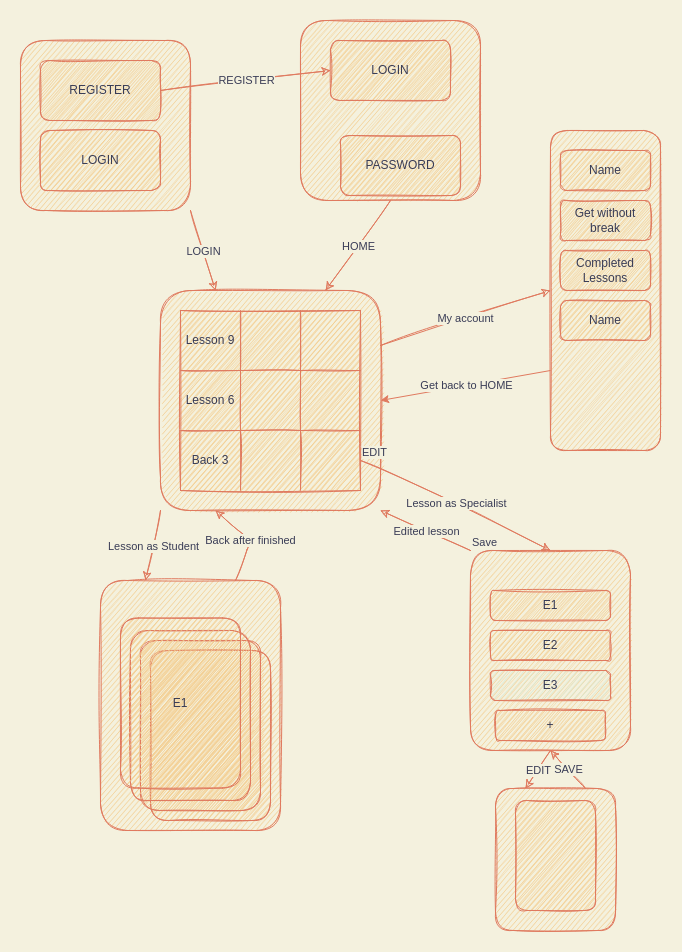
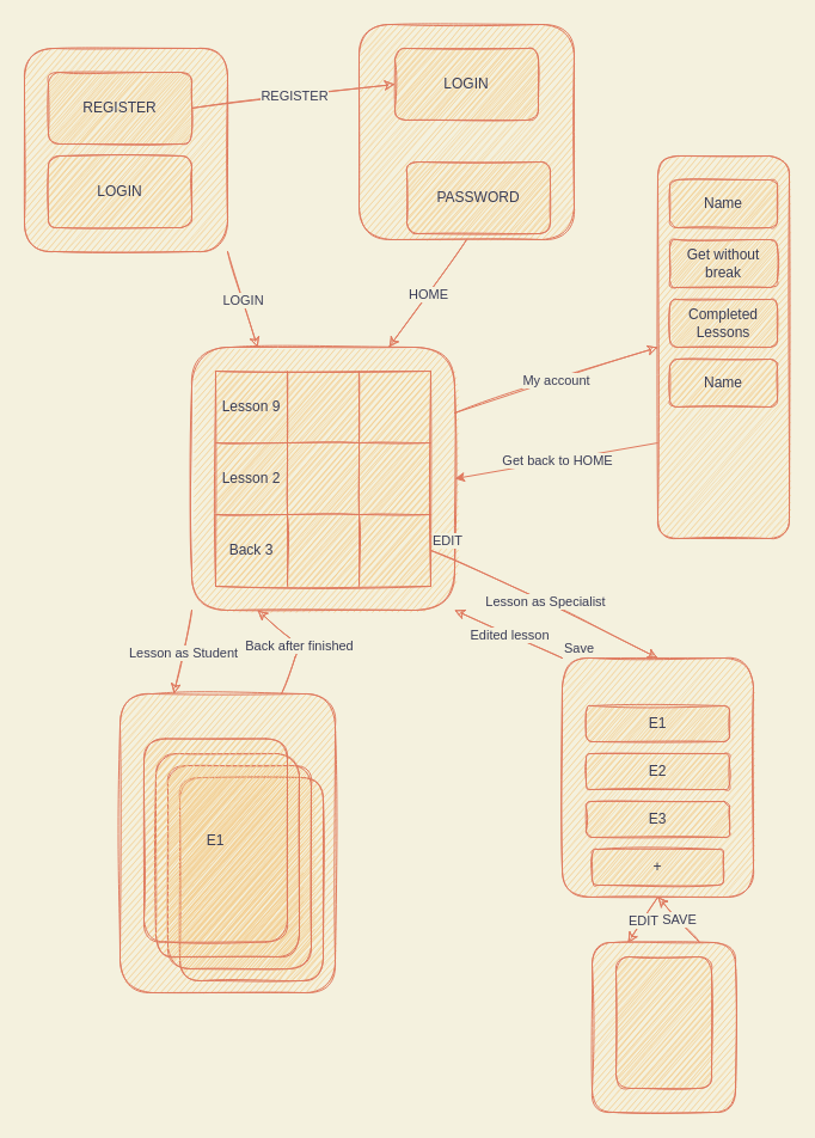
  <mxCell id="0" />
  <mxCell id="1" parent="0" />
  <mxCell id="2" value="" style="rounded=1;whiteSpace=wrap;html=1;fillColor=#F2CC8F;strokeColor=#E07A5F;fontColor=#393C56;sketch=1;" parent="1" vertex="1"><mxGeometry x="100" y="580" width="180" height="250" as="geometry" /></mxCell>
  <mxCell id="3" value="" style="rounded=1;whiteSpace=wrap;html=1;fillColor=#F2CC8F;strokeColor=#E07A5F;fontColor=#393C56;sketch=1;" parent="1" vertex="1"><mxGeometry x="470" y="550" width="160" height="200" as="geometry" /></mxCell>
  <mxCell id="4" value="" style="whiteSpace=wrap;html=1;aspect=fixed;fillColor=#F2CC8F;strokeColor=#E07A5F;fontColor=#393C56;rounded=1;sketch=1;" parent="1" vertex="1"><mxGeometry x="300" y="20" width="180" height="180" as="geometry" /></mxCell>
  <mxCell id="5" value="" style="whiteSpace=wrap;html=1;aspect=fixed;fillColor=#F2CC8F;strokeColor=#E07A5F;fontColor=#393C56;rounded=1;sketch=1;" parent="1" vertex="1"><mxGeometry x="20" y="40" width="170" height="170" as="geometry" /></mxCell>
  <mxCell id="6" value="REGISTER" style="rounded=1;whiteSpace=wrap;html=1;align=center;fillColor=#F2CC8F;strokeColor=#E07A5F;fontColor=#393C56;sketch=1;" parent="1" vertex="1"><mxGeometry x="40" y="60" width="120" height="60" as="geometry" /></mxCell>
  <mxCell id="7" value="LOGIN" style="rounded=1;whiteSpace=wrap;html=1;fillColor=#F2CC8F;strokeColor=#E07A5F;fontColor=#393C56;sketch=1;" parent="1" vertex="1"><mxGeometry x="40" y="130" width="120" height="60" as="geometry" /></mxCell>
  <mxCell id="8" value="LOGIN" style="rounded=1;whiteSpace=wrap;html=1;fillColor=#F2CC8F;strokeColor=#E07A5F;fontColor=#393C56;sketch=1;" parent="1" vertex="1"><mxGeometry x="330" y="40" width="120" height="60" as="geometry" /></mxCell>
  <mxCell id="9" value="" style="whiteSpace=wrap;html=1;aspect=fixed;fillColor=#F2CC8F;strokeColor=#E07A5F;fontColor=#393C56;rounded=1;sketch=1;" parent="1" vertex="1"><mxGeometry x="160" y="290" width="220" height="220" as="geometry" /></mxCell>
  <mxCell id="10" value="" style="endArrow=classic;html=1;rounded=1;entryX=0.75;entryY=0;entryDx=0;entryDy=0;exitX=0.5;exitY=1;exitDx=0;exitDy=0;labelBackgroundColor=#F4F1DE;strokeColor=#E07A5F;fontColor=#393C56;sketch=1;" parent="1" source="4" target="9" edge="1"><mxGeometry relative="1" as="geometry"><mxPoint x="332.5" y="210" as="sourcePoint" /><mxPoint x="390" y="260" as="targetPoint" /></mxGeometry></mxCell>
  <mxCell id="11" value="HOME" style="edgeLabel;resizable=0;html=1;align=center;verticalAlign=middle;labelBackgroundColor=#F4F1DE;fontColor=#393C56;rounded=1;sketch=1;" parent="10" connectable="0" vertex="1"><mxGeometry relative="1" as="geometry" /></mxCell>
  <mxCell id="12" value="" style="endArrow=classic;html=1;rounded=1;exitX=1;exitY=1;exitDx=0;exitDy=0;entryX=0.25;entryY=0;entryDx=0;entryDy=0;labelBackgroundColor=#F4F1DE;strokeColor=#E07A5F;fontColor=#393C56;sketch=1;" parent="1" source="5" target="9" edge="1"><mxGeometry relative="1" as="geometry"><mxPoint x="150" y="240" as="sourcePoint" /><mxPoint x="250" y="240" as="targetPoint" /></mxGeometry></mxCell>
  <mxCell id="13" value="LOGIN" style="edgeLabel;resizable=0;html=1;align=center;verticalAlign=middle;labelBackgroundColor=#F4F1DE;fontColor=#393C56;rounded=1;sketch=1;" parent="12" connectable="0" vertex="1"><mxGeometry relative="1" as="geometry" /></mxCell>
  <mxCell id="14" value="" style="endArrow=classic;html=1;rounded=1;exitX=1;exitY=0.5;exitDx=0;exitDy=0;entryX=0;entryY=0.5;entryDx=0;entryDy=0;labelBackgroundColor=#F4F1DE;strokeColor=#E07A5F;fontColor=#393C56;sketch=1;" parent="1" source="6" target="8" edge="1"><mxGeometry relative="1" as="geometry"><mxPoint x="200" y="120" as="sourcePoint" /><mxPoint x="300" y="120" as="targetPoint" /></mxGeometry></mxCell>
  <mxCell id="15" value="REGISTER" style="edgeLabel;resizable=0;html=1;align=center;verticalAlign=middle;labelBackgroundColor=#F4F1DE;fontColor=#393C56;rounded=1;sketch=1;" parent="14" connectable="0" vertex="1"><mxGeometry relative="1" as="geometry" /></mxCell>
  <mxCell id="16" value="PASSWORD" style="rounded=1;whiteSpace=wrap;html=1;fillColor=#F2CC8F;strokeColor=#E07A5F;fontColor=#393C56;sketch=1;" parent="1" vertex="1"><mxGeometry x="340" y="135" width="120" height="60" as="geometry" /></mxCell>
  <mxCell id="17" value="" style="rounded=1;whiteSpace=wrap;html=1;fillColor=#F2CC8F;strokeColor=#E07A5F;fontColor=#393C56;sketch=1;" parent="1" vertex="1"><mxGeometry x="550" y="130" width="110" height="320" as="geometry" /></mxCell>
  <mxCell id="18" value="" style="endArrow=classic;html=1;rounded=1;exitX=1;exitY=0.25;exitDx=0;exitDy=0;entryX=0;entryY=0.5;entryDx=0;entryDy=0;labelBackgroundColor=#F4F1DE;strokeColor=#E07A5F;fontColor=#393C56;sketch=1;" parent="1" source="9" target="17" edge="1"><mxGeometry relative="1" as="geometry"><mxPoint x="510" y="310" as="sourcePoint" /><mxPoint x="610" y="310" as="targetPoint" /></mxGeometry></mxCell>
  <mxCell id="19" value="My account" style="edgeLabel;resizable=0;html=1;align=center;verticalAlign=middle;labelBackgroundColor=#F4F1DE;fontColor=#393C56;rounded=1;sketch=1;" parent="18" connectable="0" vertex="1"><mxGeometry relative="1" as="geometry" /></mxCell>
  <mxCell id="20" value="Name" style="rounded=1;whiteSpace=wrap;html=1;fillColor=#F2CC8F;strokeColor=#E07A5F;fontColor=#393C56;sketch=1;" parent="1" vertex="1"><mxGeometry x="560" y="150" width="90" height="40" as="geometry" /></mxCell>
  <mxCell id="21" value="" style="shape=table;html=1;whiteSpace=wrap;startSize=0;container=1;collapsible=0;childLayout=tableLayout;fillColor=#F2CC8F;strokeColor=#E07A5F;fontColor=#393C56;rounded=1;sketch=1;" parent="1" vertex="1"><mxGeometry x="180" y="310" width="180" height="180" as="geometry" /></mxCell>
  <mxCell id="22" value="" style="shape=tableRow;horizontal=0;startSize=0;swimlaneHead=0;swimlaneBody=0;top=0;left=0;bottom=0;right=0;collapsible=0;dropTarget=0;fillColor=none;points=[[0,0.5],[1,0.5]];portConstraint=eastwest;strokeColor=#E07A5F;fontColor=#393C56;rounded=1;sketch=1;" parent="21" vertex="1"><mxGeometry width="180" height="60" as="geometry" /></mxCell>
  <mxCell id="23" value="Lesson 9" style="shape=partialRectangle;html=1;whiteSpace=wrap;connectable=0;fillColor=none;top=0;left=0;bottom=0;right=0;overflow=hidden;strokeColor=#E07A5F;fontColor=#393C56;rounded=1;sketch=1;" parent="22" vertex="1"><mxGeometry width="60" height="60" as="geometry"><mxRectangle width="60" height="60" as="alternateBounds" /></mxGeometry></mxCell>
  <mxCell id="24" value="" style="shape=partialRectangle;html=1;whiteSpace=wrap;connectable=0;fillColor=none;top=0;left=0;bottom=0;right=0;overflow=hidden;strokeColor=#E07A5F;fontColor=#393C56;rounded=1;sketch=1;" parent="22" vertex="1"><mxGeometry x="60" width="60" height="60" as="geometry"><mxRectangle width="60" height="60" as="alternateBounds" /></mxGeometry></mxCell>
  <mxCell id="25" value="" style="shape=partialRectangle;html=1;whiteSpace=wrap;connectable=0;fillColor=none;top=0;left=0;bottom=0;right=0;overflow=hidden;strokeColor=#E07A5F;fontColor=#393C56;rounded=1;sketch=1;" parent="22" vertex="1"><mxGeometry x="120" width="60" height="60" as="geometry"><mxRectangle width="60" height="60" as="alternateBounds" /></mxGeometry></mxCell>
  <mxCell id="26" value="" style="shape=tableRow;horizontal=0;startSize=0;swimlaneHead=0;swimlaneBody=0;top=0;left=0;bottom=0;right=0;collapsible=0;dropTarget=0;fillColor=none;points=[[0,0.5],[1,0.5]];portConstraint=eastwest;strokeColor=#E07A5F;fontColor=#393C56;rounded=1;sketch=1;" parent="21" vertex="1"><mxGeometry y="60" width="180" height="60" as="geometry" /></mxCell>
- <mxCell id="27" value="Lesson 6" style="shape=partialRectangle;html=1;whiteSpace=wrap;connectable=0;fillColor=none;top=0;left=0;bottom=0;right=0;overflow=hidden;strokeColor=#E07A5F;fontColor=#393C56;rounded=1;sketch=1;" parent="26" vertex="1"><mxGeometry width="60" height="60" as="geometry"><mxRectangle width="60" height="60" as="alternateBounds" /></mxGeometry></mxCell>
+ <mxCell id="27" value="Lesson 2" style="shape=partialRectangle;html=1;whiteSpace=wrap;connectable=0;fillColor=none;top=0;left=0;bottom=0;right=0;overflow=hidden;strokeColor=#E07A5F;fontColor=#393C56;rounded=1;sketch=1;" parent="26" vertex="1"><mxGeometry width="60" height="60" as="geometry"><mxRectangle width="60" height="60" as="alternateBounds" /></mxGeometry></mxCell>
  <mxCell id="28" value="" style="shape=partialRectangle;html=1;whiteSpace=wrap;connectable=0;fillColor=none;top=0;left=0;bottom=0;right=0;overflow=hidden;strokeColor=#E07A5F;fontColor=#393C56;rounded=1;sketch=1;" parent="26" vertex="1"><mxGeometry x="60" width="60" height="60" as="geometry"><mxRectangle width="60" height="60" as="alternateBounds" /></mxGeometry></mxCell>
  <mxCell id="29" value="" style="shape=partialRectangle;html=1;whiteSpace=wrap;connectable=0;fillColor=none;top=0;left=0;bottom=0;right=0;overflow=hidden;strokeColor=#E07A5F;fontColor=#393C56;rounded=1;sketch=1;" parent="26" vertex="1"><mxGeometry x="120" width="60" height="60" as="geometry"><mxRectangle width="60" height="60" as="alternateBounds" /></mxGeometry></mxCell>
  <mxCell id="30" value="" style="shape=tableRow;horizontal=0;startSize=0;swimlaneHead=0;swimlaneBody=0;top=0;left=0;bottom=0;right=0;collapsible=0;dropTarget=0;fillColor=none;points=[[0,0.5],[1,0.5]];portConstraint=eastwest;strokeColor=#E07A5F;fontColor=#393C56;rounded=1;sketch=1;" parent="21" vertex="1"><mxGeometry y="120" width="180" height="60" as="geometry" /></mxCell>
  <mxCell id="31" value="Back 3" style="shape=partialRectangle;html=1;whiteSpace=wrap;connectable=0;fillColor=none;top=0;left=0;bottom=0;right=0;overflow=hidden;strokeColor=#E07A5F;fontColor=#393C56;rounded=1;sketch=1;" parent="30" vertex="1"><mxGeometry width="60" height="60" as="geometry"><mxRectangle width="60" height="60" as="alternateBounds" /></mxGeometry></mxCell>
  <mxCell id="32" value="" style="shape=partialRectangle;html=1;whiteSpace=wrap;connectable=0;fillColor=none;top=0;left=0;bottom=0;right=0;overflow=hidden;strokeColor=#E07A5F;fontColor=#393C56;rounded=1;sketch=1;" parent="30" vertex="1"><mxGeometry x="60" width="60" height="60" as="geometry"><mxRectangle width="60" height="60" as="alternateBounds" /></mxGeometry></mxCell>
  <mxCell id="33" value="" style="shape=partialRectangle;html=1;whiteSpace=wrap;connectable=0;fillColor=none;top=0;left=0;bottom=0;right=0;overflow=hidden;pointerEvents=1;strokeColor=#E07A5F;fontColor=#393C56;rounded=1;sketch=1;" parent="30" vertex="1"><mxGeometry x="120" width="60" height="60" as="geometry"><mxRectangle width="60" height="60" as="alternateBounds" /></mxGeometry></mxCell>
  <mxCell id="34" value="" style="endArrow=classic;html=1;rounded=1;exitX=0;exitY=1;exitDx=0;exitDy=0;entryX=0.25;entryY=0;entryDx=0;entryDy=0;labelBackgroundColor=#F4F1DE;strokeColor=#E07A5F;fontColor=#393C56;sketch=1;" parent="1" source="9" target="2" edge="1"><mxGeometry relative="1" as="geometry"><mxPoint x="400" y="470" as="sourcePoint" /><mxPoint x="70" y="580" as="targetPoint" /><Array as="points" /></mxGeometry></mxCell>
  <mxCell id="35" value="Lesson as Student" style="edgeLabel;resizable=0;html=1;align=center;verticalAlign=middle;labelBackgroundColor=#F4F1DE;fontColor=#393C56;rounded=1;sketch=1;" parent="34" connectable="0" vertex="1"><mxGeometry relative="1" as="geometry" /></mxCell>
  <mxCell id="36" value="E1" style="rounded=1;whiteSpace=wrap;html=1;fillColor=#F2CC8F;strokeColor=#E07A5F;fontColor=#393C56;sketch=1;" parent="1" vertex="1"><mxGeometry x="490" y="590" width="120" height="30" as="geometry" /></mxCell>
  <mxCell id="37" value="E2" style="rounded=1;whiteSpace=wrap;html=1;fillColor=#F2CC8F;strokeColor=#E07A5F;fontColor=#393C56;sketch=1;" parent="1" vertex="1"><mxGeometry x="490" y="630" width="120" height="30" as="geometry" /></mxCell>
- <mxCell id="38" value="E3" style="rounded=1;whiteSpace=wrap;html=1;fillColor=#d5e8d4;strokeColor=#E07A5F;fontColor=#393C56;sketch=1;" parent="1" vertex="1"><mxGeometry x="490" y="670" width="120" height="30" as="geometry" /></mxCell>
+ <mxCell id="38" value="E3" style="rounded=1;whiteSpace=wrap;html=1;fillColor=#F2CC8F;strokeColor=#E07A5F;fontColor=#393C56;sketch=1;" parent="1" vertex="1"><mxGeometry x="490" y="670" width="120" height="30" as="geometry" /></mxCell>
  <mxCell id="39" value="" style="rounded=1;whiteSpace=wrap;html=1;fillColor=#F2CC8F;strokeColor=#E07A5F;fontColor=#393C56;sketch=1;" parent="1" vertex="1"><mxGeometry x="150" y="650" width="120" height="170" as="geometry" /></mxCell>
  <mxCell id="40" value="" style="rounded=1;whiteSpace=wrap;html=1;fillColor=#F2CC8F;strokeColor=#E07A5F;fontColor=#393C56;sketch=1;" parent="1" vertex="1"><mxGeometry x="140" y="640" width="120" height="170" as="geometry" /></mxCell>
  <mxCell id="41" value="" style="rounded=1;whiteSpace=wrap;html=1;fillColor=#F2CC8F;strokeColor=#E07A5F;fontColor=#393C56;sketch=1;" parent="1" vertex="1"><mxGeometry x="130" y="630" width="120" height="170" as="geometry" /></mxCell>
  <mxCell id="42" value="E1" style="rounded=1;whiteSpace=wrap;html=1;fillColor=#F2CC8F;strokeColor=#E07A5F;fontColor=#393C56;sketch=1;" parent="1" vertex="1"><mxGeometry x="120" y="617.5" width="120" height="170" as="geometry" /></mxCell>
  <mxCell id="43" value="+" style="rounded=1;whiteSpace=wrap;html=1;fillColor=#F2CC8F;strokeColor=#E07A5F;fontColor=#393C56;sketch=1;" parent="1" vertex="1"><mxGeometry x="495" y="710" width="110" height="30" as="geometry" /></mxCell>
  <mxCell id="44" value="" style="rounded=1;whiteSpace=wrap;html=1;fillColor=#F2CC8F;strokeColor=#E07A5F;fontColor=#393C56;sketch=1;" parent="1" vertex="1"><mxGeometry x="495" y="788" width="120" height="142" as="geometry" /></mxCell>
  <mxCell id="45" value="" style="rounded=1;whiteSpace=wrap;html=1;fillColor=#F2CC8F;strokeColor=#E07A5F;fontColor=#393C56;sketch=1;" parent="1" vertex="1"><mxGeometry x="515" y="800" width="80" height="110" as="geometry" /></mxCell>
  <mxCell id="46" value="" style="endArrow=classic;html=1;rounded=1;exitX=0.5;exitY=1;exitDx=0;exitDy=0;entryX=0.25;entryY=0;entryDx=0;entryDy=0;labelBackgroundColor=#F4F1DE;strokeColor=#E07A5F;fontColor=#393C56;sketch=1;" parent="1" source="3" target="44" edge="1"><mxGeometry relative="1" as="geometry"><mxPoint x="220" y="910" as="sourcePoint" /><mxPoint x="320" y="910" as="targetPoint" /></mxGeometry></mxCell>
  <mxCell id="47" value="EDIT" style="edgeLabel;resizable=0;html=1;align=center;verticalAlign=middle;labelBackgroundColor=#F4F1DE;fontColor=#393C56;rounded=1;sketch=1;" parent="46" connectable="0" vertex="1"><mxGeometry relative="1" as="geometry" /></mxCell>
  <mxCell id="48" value="" style="endArrow=classic;html=1;rounded=1;exitX=0.75;exitY=0;exitDx=0;exitDy=0;entryX=0.5;entryY=1;entryDx=0;entryDy=0;labelBackgroundColor=#F4F1DE;strokeColor=#E07A5F;fontColor=#393C56;sketch=1;" parent="1" source="44" target="3" edge="1"><mxGeometry relative="1" as="geometry"><mxPoint x="680" y="788" as="sourcePoint" /><mxPoint x="740" y="787.5" as="targetPoint" /></mxGeometry></mxCell>
  <mxCell id="49" value="SAVE" style="edgeLabel;resizable=0;html=1;align=center;verticalAlign=middle;labelBackgroundColor=#F4F1DE;fontColor=#393C56;rounded=1;sketch=1;" parent="48" connectable="0" vertex="1"><mxGeometry relative="1" as="geometry" /></mxCell>
  <mxCell id="50" value="" style="endArrow=classic;html=1;rounded=1;exitX=1;exitY=0.5;exitDx=0;exitDy=0;entryX=0.5;entryY=0;entryDx=0;entryDy=0;labelBackgroundColor=#F4F1DE;strokeColor=#E07A5F;fontColor=#393C56;sketch=1;" parent="1" source="30" target="3" edge="1"><mxGeometry relative="1" as="geometry"><mxPoint x="470" y="460" as="sourcePoint" /><mxPoint x="630" y="460" as="targetPoint" /><Array as="points"><mxPoint x="450" y="500" /></Array></mxGeometry></mxCell>
  <mxCell id="51" value="Lesson as Specialist" style="edgeLabel;resizable=0;html=1;align=center;verticalAlign=middle;labelBackgroundColor=#F4F1DE;fontColor=#393C56;rounded=1;sketch=1;" parent="50" connectable="0" vertex="1"><mxGeometry relative="1" as="geometry" /></mxCell>
  <mxCell id="52" value="EDIT" style="edgeLabel;resizable=0;html=1;align=left;verticalAlign=bottom;labelBackgroundColor=#F4F1DE;fontColor=#393C56;rounded=1;sketch=1;" parent="50" connectable="0" vertex="1"><mxGeometry x="-1" relative="1" as="geometry" /></mxCell>
  <mxCell id="53" value="" style="endArrow=classic;html=1;rounded=1;exitX=0;exitY=0;exitDx=0;exitDy=0;entryX=1;entryY=1;entryDx=0;entryDy=0;labelBackgroundColor=#F4F1DE;strokeColor=#E07A5F;fontColor=#393C56;sketch=1;" parent="1" source="3" target="9" edge="1"><mxGeometry relative="1" as="geometry"><mxPoint x="370" y="600" as="sourcePoint" /><mxPoint x="530" y="600" as="targetPoint" /></mxGeometry></mxCell>
  <mxCell id="54" value="Edited lesson" style="edgeLabel;resizable=0;html=1;align=center;verticalAlign=middle;labelBackgroundColor=#F4F1DE;fontColor=#393C56;rounded=1;sketch=1;" parent="53" connectable="0" vertex="1"><mxGeometry relative="1" as="geometry" /></mxCell>
  <mxCell id="55" value="Save" style="edgeLabel;resizable=0;html=1;align=left;verticalAlign=bottom;labelBackgroundColor=#F4F1DE;fontColor=#393C56;rounded=1;sketch=1;" parent="53" connectable="0" vertex="1"><mxGeometry x="-1" relative="1" as="geometry" /></mxCell>
  <mxCell id="56" value="" style="endArrow=classic;html=1;rounded=1;entryX=0.25;entryY=1;entryDx=0;entryDy=0;exitX=0.75;exitY=0;exitDx=0;exitDy=0;labelBackgroundColor=#F4F1DE;strokeColor=#E07A5F;fontColor=#393C56;sketch=1;" parent="1" source="2" target="9" edge="1"><mxGeometry relative="1" as="geometry"><mxPoint x="240" y="570" as="sourcePoint" /><mxPoint x="340" y="570" as="targetPoint" /><Array as="points"><mxPoint x="250" y="540" /></Array></mxGeometry></mxCell>
  <mxCell id="57" value="Back after finished" style="edgeLabel;resizable=0;html=1;align=center;verticalAlign=middle;labelBackgroundColor=#F4F1DE;fontColor=#393C56;rounded=1;sketch=1;" parent="56" connectable="0" vertex="1"><mxGeometry relative="1" as="geometry" /></mxCell>
  <mxCell id="58" value="Get without break" style="rounded=1;whiteSpace=wrap;html=1;fillColor=#F2CC8F;strokeColor=#E07A5F;fontColor=#393C56;sketch=1;" parent="1" vertex="1"><mxGeometry x="560" y="200" width="90" height="40" as="geometry" /></mxCell>
  <mxCell id="59" value="Completed Lessons" style="rounded=1;whiteSpace=wrap;html=1;fillColor=#F2CC8F;strokeColor=#E07A5F;fontColor=#393C56;sketch=1;" parent="1" vertex="1"><mxGeometry x="560" y="250" width="90" height="40" as="geometry" /></mxCell>
  <mxCell id="60" value="Name" style="rounded=1;whiteSpace=wrap;html=1;fillColor=#F2CC8F;strokeColor=#E07A5F;fontColor=#393C56;sketch=1;" parent="1" vertex="1"><mxGeometry x="560" y="300" width="90" height="40" as="geometry" /></mxCell>
  <mxCell id="61" value="" style="endArrow=classic;html=1;rounded=0;exitX=0;exitY=0.75;exitDx=0;exitDy=0;entryX=1;entryY=0.5;entryDx=0;entryDy=0;fillColor=#F2CC8F;strokeColor=#E07A5F;labelBackgroundColor=#F4F1DE;fontColor=#393C56;" edge="1" parent="1" source="17" target="9"><mxGeometry relative="1" as="geometry"><mxPoint x="430" y="380" as="sourcePoint" /><mxPoint x="530" y="380" as="targetPoint" /></mxGeometry></mxCell>
  <mxCell id="62" value="Get back to HOME" style="edgeLabel;resizable=0;html=1;align=center;verticalAlign=middle;labelBackgroundColor=#F4F1DE;fontColor=#393C56;" connectable="0" vertex="1" parent="61"><mxGeometry relative="1" as="geometry" /></mxCell>
